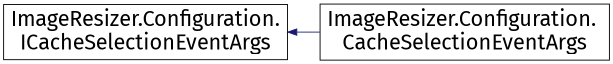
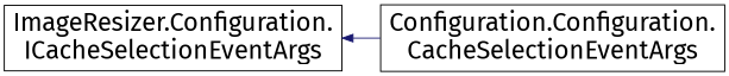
  digraph {
    rankdir=LR
    fontname="Fira Sans"
    node [color=black fillcolor=white fontname="Fira Sans" fontsize=24 shape=record style=filled]
    n1 [height=0.2 label="ImageResizer.Configuration.\lICacheSelectionEventArgs" width=0.4]
-   n2 [height=0.2 label="ImageResizer.Configuration.\lCacheSelectionEventArgs" width=0.4]
+   n2 [height=0.2 label="Configuration.Configuration.\lCacheSelectionEventArgs" width=0.4]
    n1 -> n2 [color=midnightblue dir=back fontname="Fira Sans" fontsize=24 labelfontname=Helvetica labelfontsize=24 style=solid]
  }
